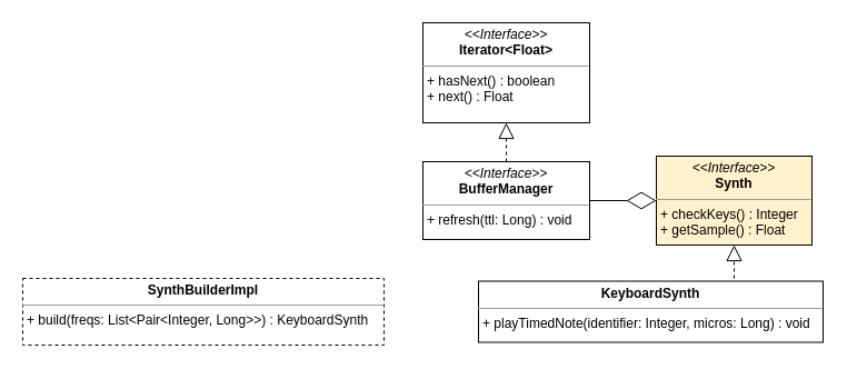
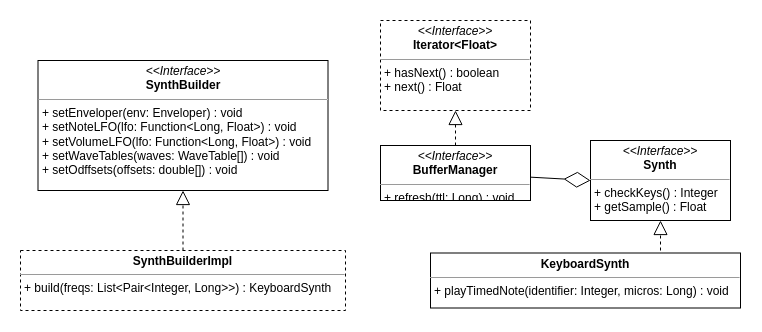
  <mxCell id="0" />
  <mxCell id="1" parent="0" />
+ <mxCell id="2" value="&lt;p style=&quot;margin: 0px ; margin-top: 4px ; text-align: center&quot;&gt;&lt;i&gt;&amp;lt;&amp;lt;Interface&amp;gt;&amp;gt;&lt;/i&gt;&lt;br&gt;&lt;b&gt;SynthBuilder&lt;/b&gt;&lt;/p&gt;&lt;hr size=&quot;1&quot;&gt;&lt;p style=&quot;margin: 0px 0px 0px 4px&quot;&gt;+ setEnveloper(env: Enveloper) : void&lt;br&gt;&lt;/p&gt;&lt;p style=&quot;margin: 0px 0px 0px 4px&quot;&gt;+ setNoteLFO(lfo: Function&amp;lt;Long, Float&amp;gt;) : void&lt;/p&gt;&lt;p style=&quot;margin: 0px 0px 0px 4px&quot;&gt;+ setVolumeLFO(lfo: Function&amp;lt;Long, Float&amp;gt;) : void&lt;/p&gt;&lt;p style=&quot;margin: 0px 0px 0px 4px&quot;&gt;+ setWaveTables(waves: WaveTable[]) : void&lt;/p&gt;&lt;p style=&quot;margin: 0px 0px 0px 4px&quot;&gt;+ setOdffsets(offsets: double[]) : void&lt;/p&gt;" style="verticalAlign=top;align=left;overflow=fill;fontSize=12;fontFamily=Helvetica;html=1;" vertex="1" parent="1"><mxGeometry x="37.5" y="60" width="290" height="130" as="geometry" /></mxCell>
  <mxCell id="3" value="&lt;p style=&quot;margin: 0px ; margin-top: 4px ; text-align: center&quot;&gt;&lt;b&gt;SynthBuilderImpl&lt;/b&gt;&lt;/p&gt;&lt;hr size=&quot;1&quot;&gt;&lt;p style=&quot;margin: 0px ; margin-left: 4px&quot;&gt;+ build(freqs: List&amp;lt;Pair&amp;lt;Integer, Long&amp;gt;&amp;gt;) : KeyboardSynth&lt;/p&gt;" style="verticalAlign=top;align=left;overflow=fill;fontSize=12;fontFamily=Helvetica;html=1;dashed=1;" vertex="1" parent="1"><mxGeometry y="250" width="325" height="60" as="geometry" x="20" /></mxCell>
+ <mxCell id="4" value="" style="endArrow=block;dashed=1;endFill=0;endSize=12;html=1;" edge="1" parent="1" source="3" target="2"><mxGeometry width="160" relative="1" as="geometry"><mxPoint x="217.5" y="290" as="sourcePoint" /><mxPoint x="377.5" y="290" as="targetPoint" /></mxGeometry></mxCell>
  <mxCell id="5" value="&lt;p style=&quot;margin: 0px ; margin-top: 4px ; text-align: center&quot;&gt;&lt;b&gt;KeyboardSynth&lt;/b&gt;&lt;/p&gt;&lt;hr size=&quot;1&quot;&gt;&lt;p style=&quot;margin: 0px ; margin-left: 4px&quot;&gt;+ playTimedNote(identifier: Integer, micros: Long) : void&lt;/p&gt;" style="verticalAlign=top;align=left;overflow=fill;fontSize=12;fontFamily=Helvetica;html=1;" vertex="1" parent="1"><mxGeometry x="430" y="252.5" width="310" height="55" as="geometry" /></mxCell>
  <mxCell id="6" value="" style="endArrow=block;dashed=1;endFill=0;endSize=12;html=1;" edge="1" parent="1" target="10"><mxGeometry width="160" relative="1" as="geometry"><mxPoint x="660" y="250" as="sourcePoint" /><mxPoint x="585" y="180" as="targetPoint" /></mxGeometry></mxCell>
- <mxCell id="7" value="&lt;p style=&quot;margin: 0px ; margin-top: 4px ; text-align: center&quot;&gt;&lt;i&gt;&amp;lt;&amp;lt;Interface&amp;gt;&amp;gt;&lt;/i&gt;&lt;br&gt;&lt;b&gt;Iterator&amp;lt;Float&amp;gt;&lt;/b&gt;&lt;/p&gt;&lt;hr size=&quot;1&quot;&gt;&lt;p style=&quot;margin: 0px ; margin-left: 4px&quot;&gt;+ hasNext() : boolean&lt;/p&gt;&lt;p style=&quot;margin: 0px ; margin-left: 4px&quot;&gt;+ next() : Float&lt;/p&gt;" style="verticalAlign=top;align=left;overflow=fill;fontSize=12;fontFamily=Helvetica;html=1;" vertex="1" parent="1"><mxGeometry x="380" y="20" width="150" height="90" as="geometry" /></mxCell>
- <mxCell id="8" value="&lt;p style=&quot;margin: 0px ; margin-top: 4px ; text-align: center&quot;&gt;&lt;i&gt;&amp;lt;&amp;lt;Interface&amp;gt;&amp;gt;&lt;/i&gt;&lt;br&gt;&lt;b&gt;BufferManager&lt;/b&gt;&lt;/p&gt;&lt;hr size=&quot;1&quot;&gt;&lt;p style=&quot;margin: 0px ; margin-left: 4px&quot;&gt;+ refresh(ttl: Long) : void&lt;/p&gt;" style="verticalAlign=top;align=left;overflow=fill;fontSize=12;fontFamily=Helvetica;html=1;" vertex="1" parent="1"><mxGeometry x="380" y="145" width="150" height="70" as="geometry" /></mxCell>
+ <mxCell id="7" value="&lt;p style=&quot;margin: 0px ; margin-top: 4px ; text-align: center&quot;&gt;&lt;i&gt;&amp;lt;&amp;lt;Interface&amp;gt;&amp;gt;&lt;/i&gt;&lt;br&gt;&lt;b&gt;Iterator&amp;lt;Float&amp;gt;&lt;/b&gt;&lt;/p&gt;&lt;hr size=&quot;1&quot;&gt;&lt;p style=&quot;margin: 0px ; margin-left: 4px&quot;&gt;+ hasNext() : boolean&lt;/p&gt;&lt;p style=&quot;margin: 0px ; margin-left: 4px&quot;&gt;+ next() : Float&lt;/p&gt;" style="verticalAlign=top;align=left;overflow=fill;fontSize=12;fontFamily=Helvetica;html=1;dashed=1;" vertex="1" parent="1"><mxGeometry x="380" y="20" width="150" height="90" as="geometry" /></mxCell>
+ <mxCell id="8" value="&lt;p style=&quot;margin: 0px ; margin-top: 4px ; text-align: center&quot;&gt;&lt;i&gt;&amp;lt;&amp;lt;Interface&amp;gt;&amp;gt;&lt;/i&gt;&lt;br&gt;&lt;b&gt;BufferManager&lt;/b&gt;&lt;/p&gt;&lt;hr size=&quot;1&quot;&gt;&lt;p style=&quot;margin: 0px ; margin-left: 4px&quot;&gt;+ refresh(ttl: Long) : void&lt;/p&gt;" style="verticalAlign=top;align=left;overflow=fill;fontSize=12;fontFamily=Helvetica;html=1;" vertex="1" parent="1"><mxGeometry x="380" y="145" width="150" height="55" as="geometry" /></mxCell>
  <mxCell id="9" value="" style="endArrow=block;dashed=1;endFill=0;endSize=12;html=1;" edge="1" parent="1" source="8" target="7"><mxGeometry width="160" relative="1" as="geometry"><mxPoint x="440" y="305" as="sourcePoint" /><mxPoint x="600" y="305" as="targetPoint" /></mxGeometry></mxCell>
- <mxCell id="10" value="&lt;p style=&quot;margin: 0px ; margin-top: 4px ; text-align: center&quot;&gt;&lt;i&gt;&amp;lt;&amp;lt;Interface&amp;gt;&amp;gt;&lt;/i&gt;&lt;br&gt;&lt;b&gt;Synth&lt;/b&gt;&lt;/p&gt;&lt;hr size=&quot;1&quot;&gt;&lt;p style=&quot;margin: 0px ; margin-left: 4px&quot;&gt;+ checkKeys() : Integer&lt;/p&gt;&lt;p style=&quot;margin: 0px ; margin-left: 4px&quot;&gt;+ getSample() : Float&lt;/p&gt;" style="verticalAlign=top;align=left;overflow=fill;fontSize=12;fontFamily=Helvetica;html=1;fillColor=#fff2cc;" vertex="1" parent="1"><mxGeometry x="590" y="140" width="140" height="80" as="geometry" /></mxCell>
+ <mxCell id="10" value="&lt;p style=&quot;margin: 0px ; margin-top: 4px ; text-align: center&quot;&gt;&lt;i&gt;&amp;lt;&amp;lt;Interface&amp;gt;&amp;gt;&lt;/i&gt;&lt;br&gt;&lt;b&gt;Synth&lt;/b&gt;&lt;/p&gt;&lt;hr size=&quot;1&quot;&gt;&lt;p style=&quot;margin: 0px ; margin-left: 4px&quot;&gt;+ checkKeys() : Integer&lt;/p&gt;&lt;p style=&quot;margin: 0px ; margin-left: 4px&quot;&gt;+ getSample() : Float&lt;/p&gt;" style="verticalAlign=top;align=left;overflow=fill;fontSize=12;fontFamily=Helvetica;html=1;" vertex="1" parent="1"><mxGeometry x="590" y="140" width="140" height="80" as="geometry" /></mxCell>
  <mxCell id="11" value="" style="endArrow=diamondThin;endFill=0;endSize=24;html=1;entryX=0;entryY=0.5;entryDx=0;entryDy=0;" edge="1" parent="1" source="8" target="10"><mxGeometry width="160" relative="1" as="geometry"><mxPoint x="610" y="40" as="sourcePoint" /><mxPoint x="770" y="40" as="targetPoint" /></mxGeometry></mxCell>
